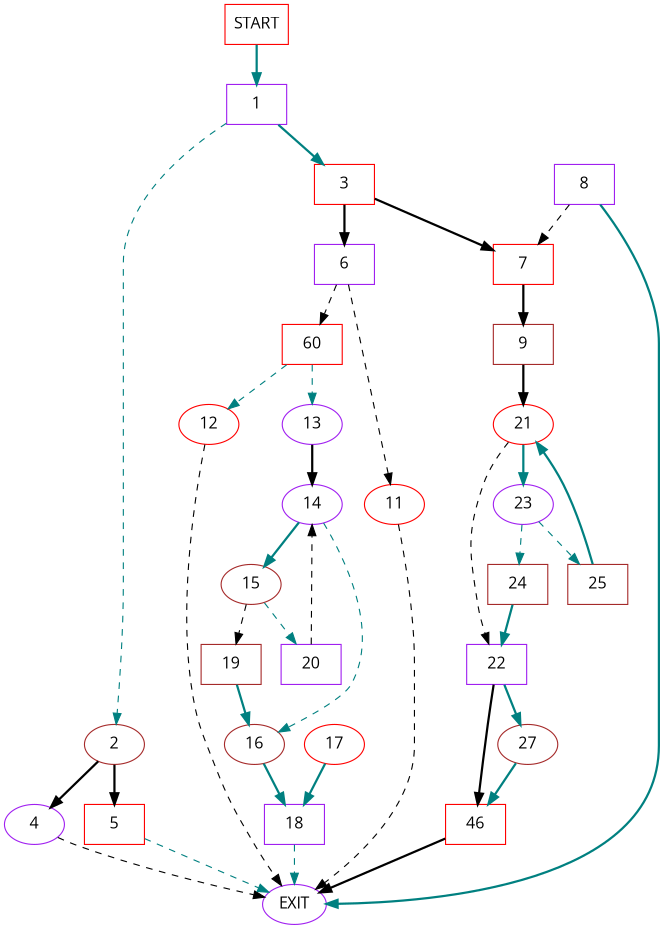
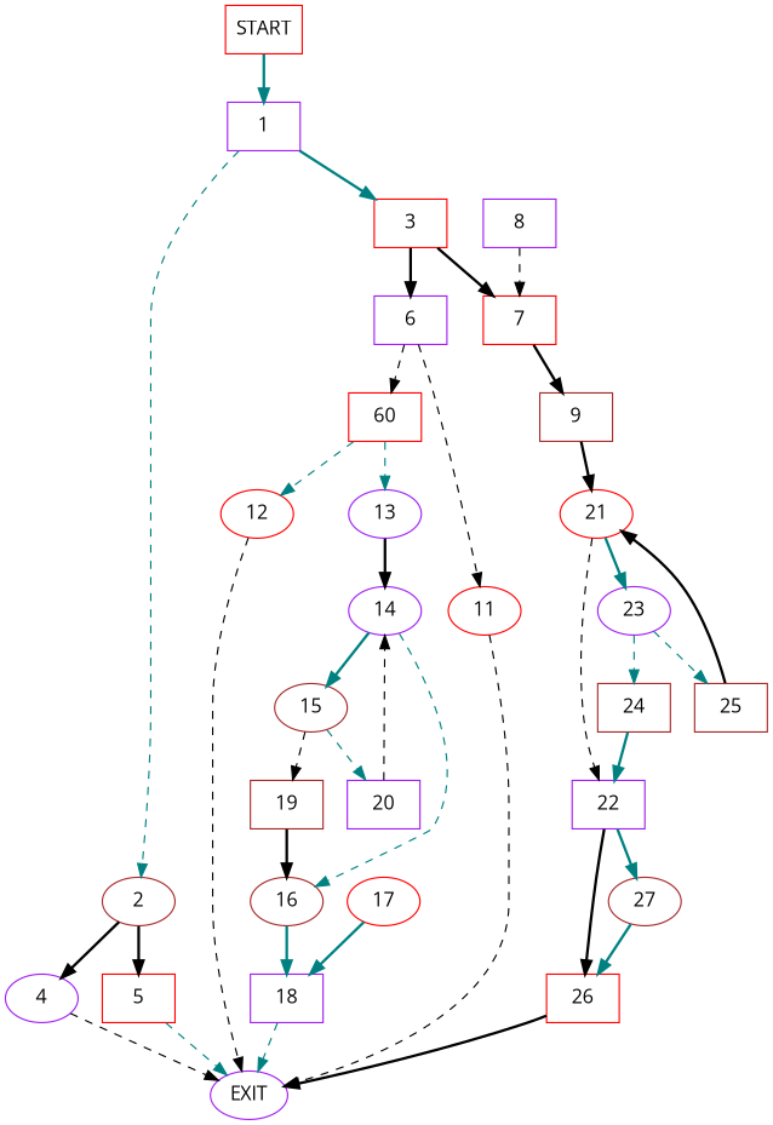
  digraph {
    fontname="Open Sans"
    node [color=purple fontname="Open Sans" shape=box]
    edge [color=teal fontname="Open Sans" style=bold]
    n1 [color=red label=START]
    1
    2 [color=brown shape=ellipse]
    3 [color=red]
    n5 [label=EXIT shape=ellipse]
    4 [shape=ellipse]
    5 [color=red]
    6
    7 [color=red]
    n10 [color=red label=60]
    11 [color=red shape=ellipse]
    9 [color=brown]
    12 [color=red shape=ellipse]
    13 [shape=ellipse]
    8
    21 [color=red shape=ellipse]
    22
    23 [shape=ellipse]
    14 [shape=ellipse]
    15 [color=brown shape=ellipse]
    16 [color=brown shape=ellipse]
    19 [color=brown]
    20
    18
    17 [color=red shape=ellipse]
-   26 [color=red label=46]
+   26 [color=red]
    27 [color=brown shape=ellipse]
    24 [color=brown]
    25 [color=brown]
    n1 -> 1
    1 -> 2 [style=dashed]
    1 -> 3
    2 -> 4 [color=black]
    2 -> 5 [color=black]
    3 -> 6 [color=black]
    3 -> 7 [color=black]
    4 -> n5 [color=black style=dashed]
    5 -> n5 [style=dashed]
    6 -> n10 [color=black style=dashed]
    6 -> 11 [color=black style=dashed]
    7 -> 9 [color=black]
    n10 -> 12 [style=dashed]
    n10 -> 13 [style=dashed]
    11 -> n5 [color=black style=dashed]
    9 -> 21 [color=black]
    12 -> n5 [color=black style=dashed]
    13 -> 14 [color=black]
-   8 -> n5
    8 -> 7 [color=black style=dashed]
    21 -> 22 [color=black style=dashed]
    21 -> 23
    22 -> 26 [color=black]
    22 -> 27
    23 -> 24 [style=dashed]
    23 -> 25 [style=dashed]
    14 -> 15
    14 -> 16 [style=dashed]
    15 -> 19 [color=black style=dashed]
    15 -> 20 [style=dashed]
    16 -> 18
-   19 -> 16
+   19 -> 16 [color=black]
    20 -> 14 [color=black style=dashed]
    18 -> n5 [style=dashed]
    17 -> 18
    26 -> n5 [color=black]
    27 -> 26
    24 -> 22
-   25 -> 21
+   25 -> 21 [color=black]
  }
